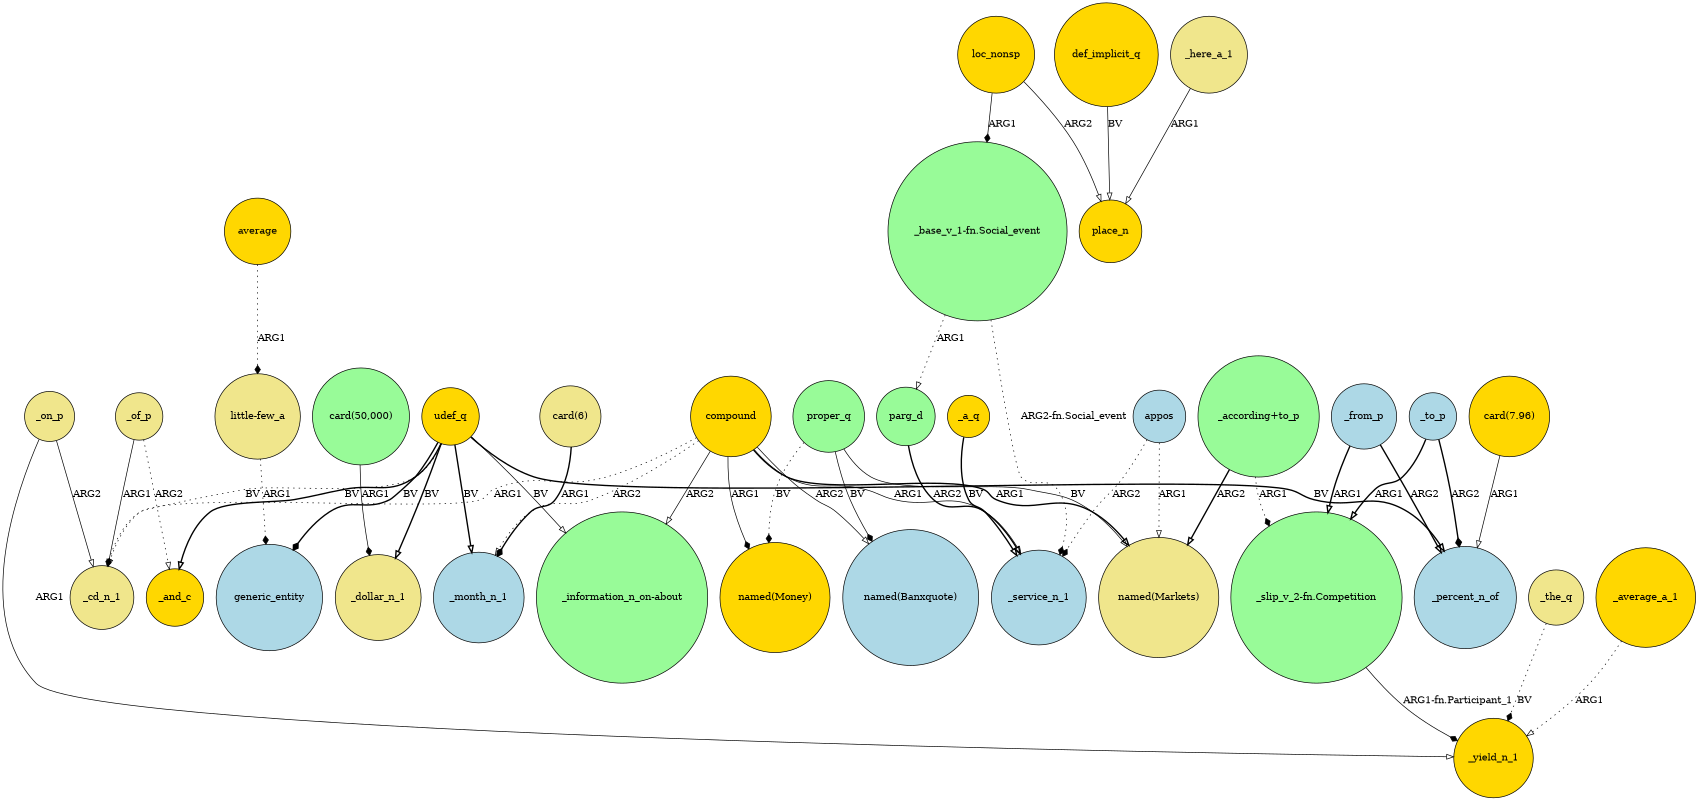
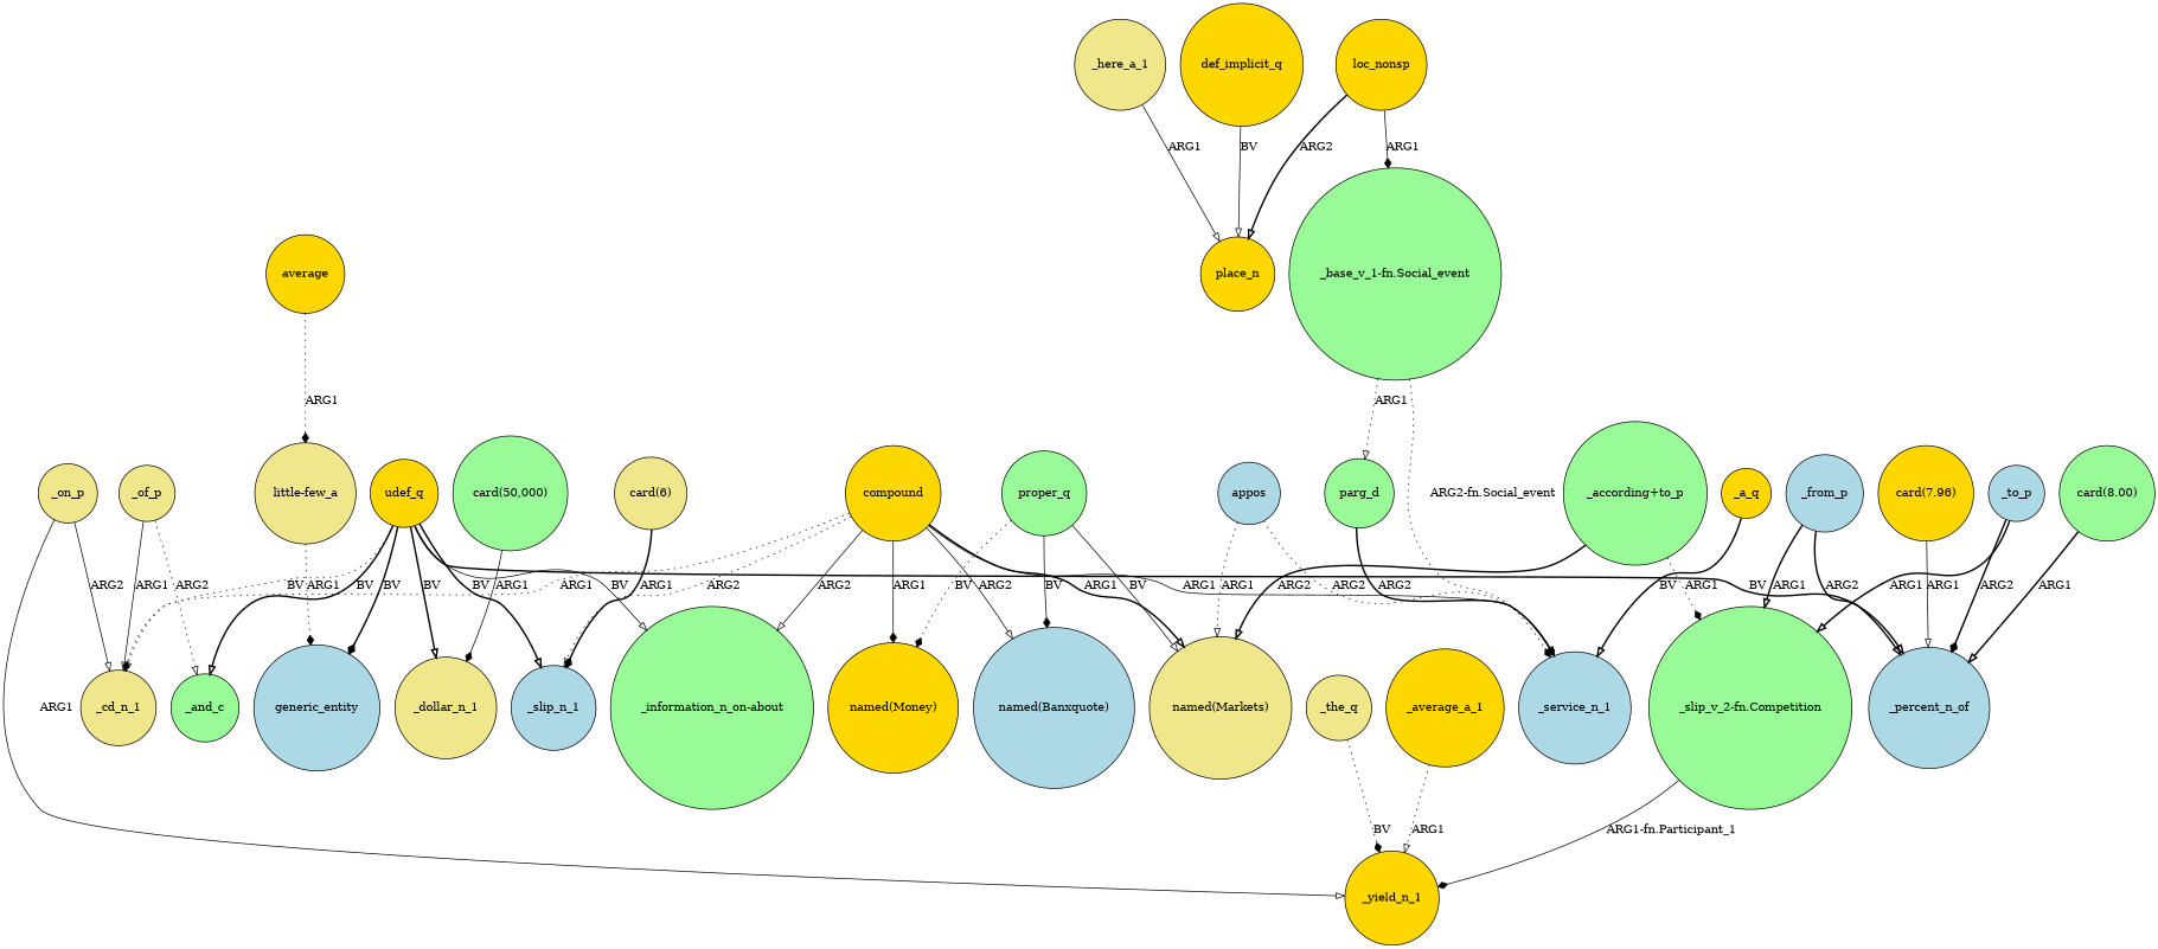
  digraph {
    node [fillcolor=gold shape=circle style=filled]
    edge [arrowhead=onormal style=solid]
-   _month_n_1 [fillcolor=lightblue]
+   _month_n_1 [fillcolor=lightblue label=_slip_n_1]
    udef_q
-   _and_c
+   _and_c [fillcolor=palegreen]
    "_information_n_on-about" [fillcolor=palegreen]
    _percent_n_of [fillcolor=lightblue]
    generic_entity [fillcolor=lightblue]
    _dollar_n_1 [fillcolor=khaki]
    _cd_n_1 [fillcolor=khaki]
    _of_p [fillcolor=khaki]
    _service_n_1 [fillcolor=lightblue]
    _a_q
    def_implicit_q
    place_n
    proper_q [fillcolor=palegreen]
    "named(Banxquote)" [fillcolor=lightblue]
    "named(Markets)" [fillcolor=khaki]
    "named(Money)"
    _from_p [fillcolor=lightblue]
    "_slip_v_2-fn.Competition" [fillcolor=palegreen]
    _yield_n_1
    _to_p [fillcolor=lightblue]
    _here_a_1 [fillcolor=khaki]
    appos [fillcolor=lightblue]
    "_according+to_p" [fillcolor=palegreen]
    "little-few_a" [fillcolor=khaki]
    compound
    "card(50,000)" [fillcolor=palegreen]
    parg_d [fillcolor=palegreen]
    "_base_v_1-fn.Social_event" [fillcolor=palegreen]
    _on_p [fillcolor=khaki]
    _the_q [fillcolor=khaki]
    "card(7.96)"
    n33 [label=average]
    loc_nonsp
    "card(6)" [fillcolor=khaki]
+   "card(8.00)" [fillcolor=palegreen]
    _average_a_1
    udef_q -> _month_n_1 [label=BV style=bold]
    udef_q -> _and_c [label=BV style=bold]
    udef_q -> "_information_n_on-about" [label=BV]
    udef_q -> _percent_n_of [label=BV style=bold]
    udef_q -> generic_entity [arrowhead=diamond label=BV style=bold]
    udef_q -> _dollar_n_1 [label=BV style=bold]
    udef_q -> _cd_n_1 [label=BV style=dotted]
    _of_p -> _and_c [label=ARG2 style=dotted]
    _of_p -> _cd_n_1 [label=ARG1]
    _a_q -> _service_n_1 [label=BV style=bold]
    def_implicit_q -> place_n [label=BV]
    proper_q -> "named(Banxquote)" [arrowhead=diamond label=BV]
    proper_q -> "named(Markets)" [label=BV]
    proper_q -> "named(Money)" [arrowhead=diamond label=BV style=dotted]
    _from_p -> _percent_n_of [label=ARG2 style=bold]
    _from_p -> "_slip_v_2-fn.Competition" [label=ARG1 style=bold]
    "_slip_v_2-fn.Competition" -> _yield_n_1 [arrowhead=diamond label="ARG1-fn.Participant_1"]
    _to_p -> _percent_n_of [arrowhead=diamond label=ARG2 style=bold]
    _to_p -> "_slip_v_2-fn.Competition" [label=ARG1 style=bold]
    _here_a_1 -> place_n [label=ARG1]
    appos -> _service_n_1 [arrowhead=diamond label=ARG2 style=dotted]
    appos -> "named(Markets)" [label=ARG1 style=dotted]
    "_according+to_p" -> "named(Markets)" [label=ARG2 style=bold]
    "_according+to_p" -> "_slip_v_2-fn.Competition" [arrowhead=diamond label=ARG1 style=dotted]
    "little-few_a" -> generic_entity [arrowhead=diamond label=ARG1 style=dotted]
    compound -> _month_n_1 [label=ARG2 style=dotted]
    compound -> "_information_n_on-about" [label=ARG2]
    compound -> _cd_n_1 [arrowhead=diamond label=ARG1 style=dotted]
    compound -> _service_n_1 [label=ARG1]
    compound -> "named(Banxquote)" [label=ARG2]
    compound -> "named(Markets)" [label=ARG1 style=bold]
    compound -> "named(Money)" [arrowhead=diamond label=ARG1]
    "card(50,000)" -> _dollar_n_1 [arrowhead=diamond label=ARG1]
    parg_d -> _service_n_1 [label=ARG2 style=bold]
    "_base_v_1-fn.Social_event" -> _service_n_1 [arrowhead=diamond label="ARG2-fn.Social_event" style=dotted]
    "_base_v_1-fn.Social_event" -> parg_d [label=ARG1 style=dotted]
    _on_p -> _cd_n_1 [label=ARG2]
    _on_p -> _yield_n_1 [label=ARG1]
    _the_q -> _yield_n_1 [arrowhead=diamond label=BV style=dotted]
    "card(7.96)" -> _percent_n_of [label=ARG1]
    n33 -> "little-few_a" [arrowhead=diamond label=ARG1 style=dotted]
-   loc_nonsp -> place_n [label=ARG2]
+   loc_nonsp -> place_n [label=ARG2 style=bold]
    loc_nonsp -> "_base_v_1-fn.Social_event" [arrowhead=diamond label=ARG1]
    "card(6)" -> _month_n_1 [arrowhead=diamond label=ARG1 style=bold]
+   "card(8.00)" -> _percent_n_of [label=ARG1 style=bold]
    _average_a_1 -> _yield_n_1 [label=ARG1 style=dotted]
  }
